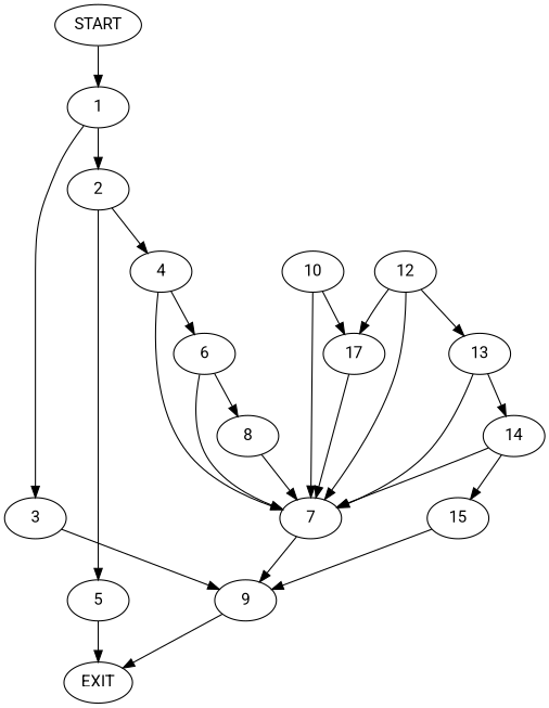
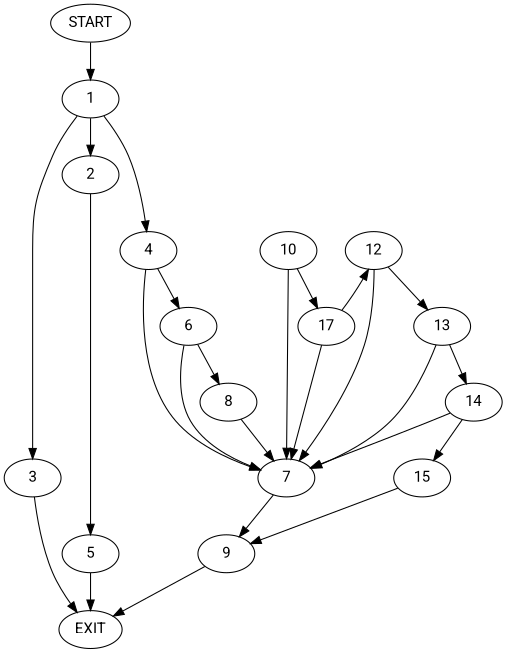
  digraph {
    fontname=Roboto
    node [fontname=Roboto]
    edge [fontname=Roboto]
    n1 [label=START]
    1
    2
    3
    n5 [label=EXIT]
    4
    5
    6
    7
    8
    9
    10
    n13 [label=17]
    12
    13
    14
    15
    n1 -> 1
    1 -> 2
    1 -> 3
-   2 -> 4
+   1 -> 4
    2 -> 5
-   3 -> 9
+   3 -> n5
    4 -> 6
    4 -> 7
    5 -> n5
    6 -> 7
    6 -> 8
    7 -> 9
    8 -> 7
    9 -> n5
    10 -> 7
    10 -> n13
    n13 -> 7
-   12 -> n13
+   n13 -> 12
    12 -> 7
    12 -> 13
    13 -> 7
    13 -> 14
    14 -> 7
    14 -> 15
    15 -> 9
  }
